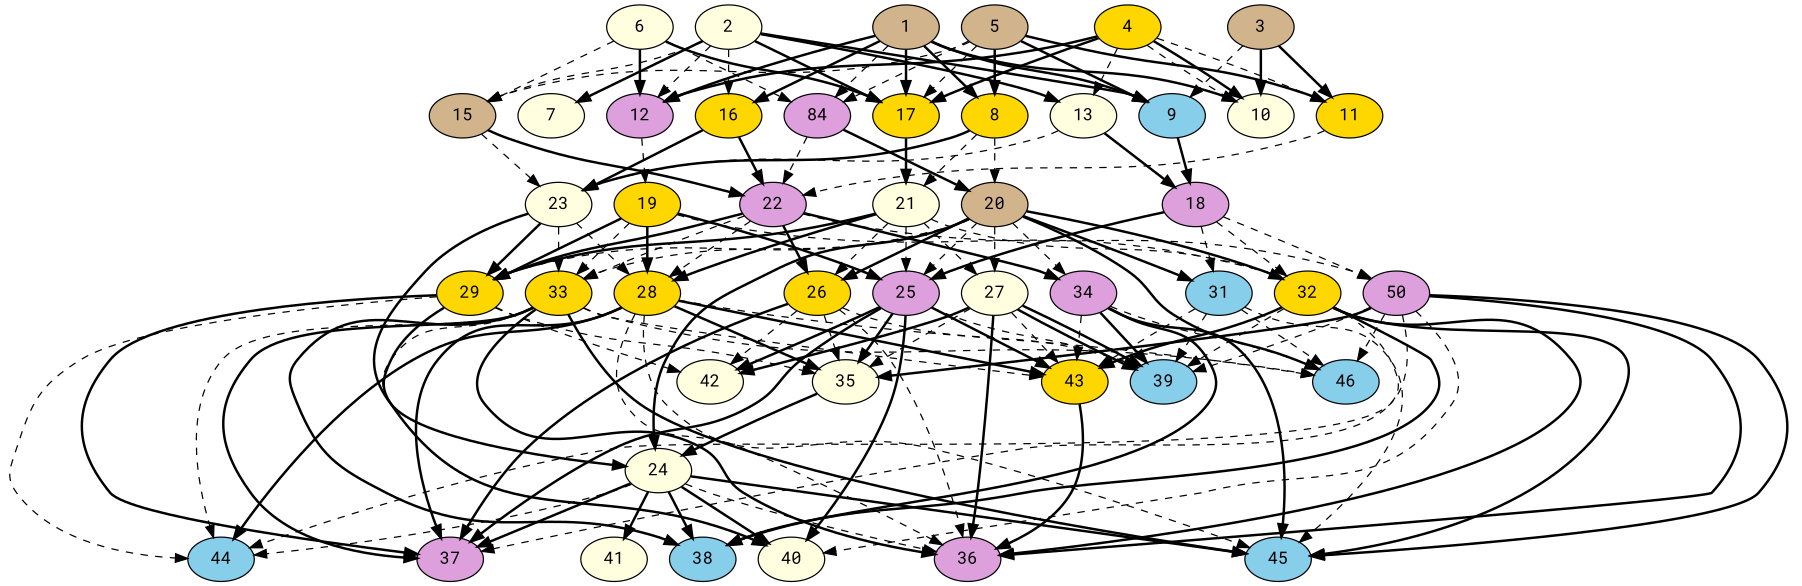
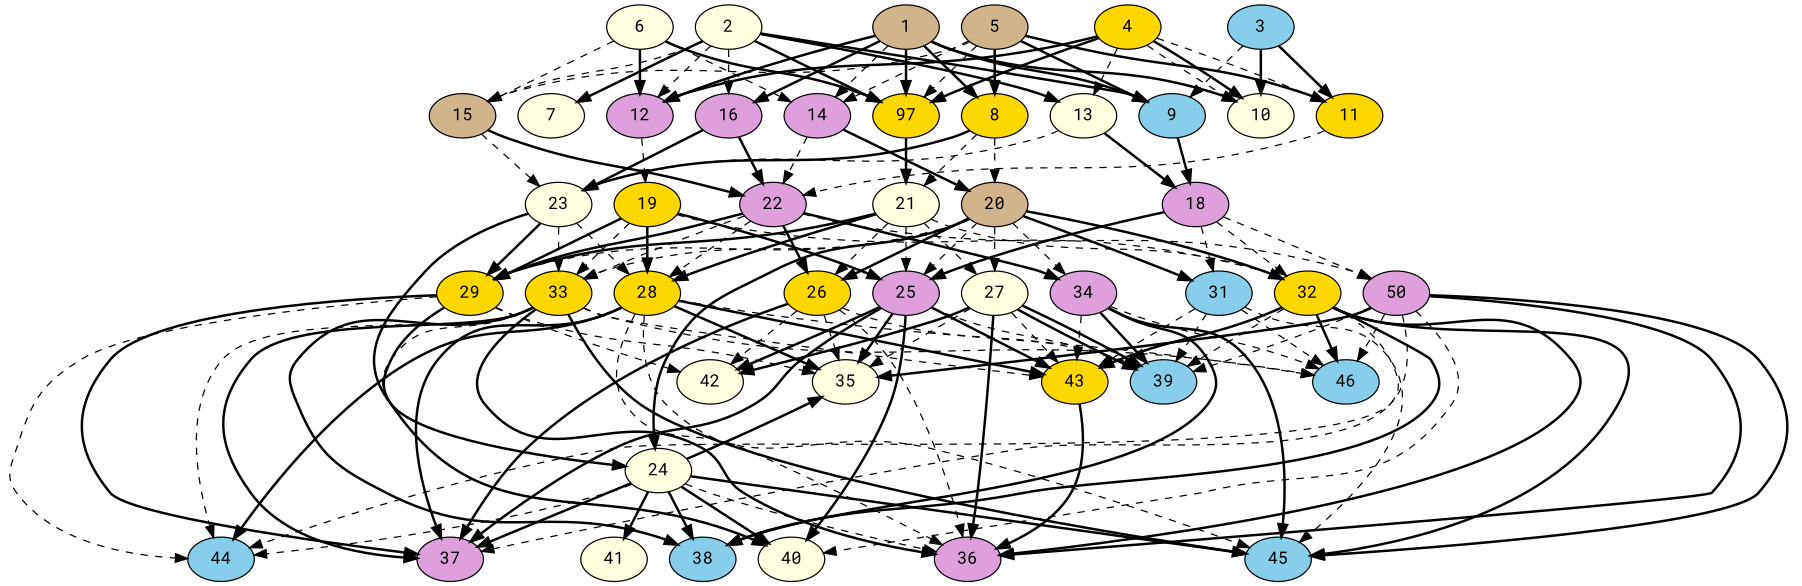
  digraph {
    fontname="Roboto Mono"
    node [alpha=0.05 fillcolor=lightyellow fontname="Roboto Mono" style=filled]
    edge [fontname="Roboto Mono" style=bold]
    1 [expect_size=614559881304735104 fillcolor=tan]
    8 [alpha=0.13 expect_size=48465891363236936 fillcolor=gold]
    9 [alpha=0.14 expect_size=8392251856269407 fillcolor=skyblue]
    10 [alpha=0.12 expect_size=4499123740658825691136]
    12 [alpha=0.14 expect_size=68985240009071904 fillcolor=plum]
-   14 [alpha=0.04 expect_size=550514022022589186048 fillcolor=plum label=84]
-   16 [alpha=0.17 expect_size=114279009196464688 fillcolor=gold]
-   17 [alpha=0.15 expect_size=421472262684672000000 fillcolor=gold]
+   14 [alpha=0.04 expect_size=550514022022589186048 fillcolor=plum]
+   16 [alpha=0.17 expect_size=114279009196464688 fillcolor=plum]
+   17 [alpha=0.15 expect_size=421472262684672000000 fillcolor=gold label=97]
    20 [alpha=0.04 expect_size=14837362266406228328448 fillcolor=tan]
    21 [alpha=0.01 expect_size=12910391786901893808128]
    23 [alpha=0.01 expect_size=1333378461331737344]
    18 [alpha=0.15 expect_size=5831319271210743 fillcolor=plum]
    19 [expect_size=38510242576186304 fillcolor=gold]
    22 [alpha=0.14 expect_size=38675513746557720 fillcolor=plum]
    25 [alpha=0.16 expect_size=8812293455208595324928 fillcolor=plum]
    31 [alpha=0.01 expect_size=9988704410860943048704 fillcolor=skyblue]
    32 [alpha=0.12 expect_size=147816590881358048 fillcolor=gold]
    29 [expect_size=1233773008762082816 fillcolor=gold]
    33 [alpha=0.07 expect_size=130757678791131136000 fillcolor=gold]
    24 [alpha=0.09 expect_size=876724746659469197312]
    26 [alpha=0.12 expect_size=1067527882435514880 fillcolor=gold]
    27 [alpha=0.04 expect_size=1782658906939060224]
    34 [alpha=0.10 expect_size=29754297406971780 fillcolor=plum]
    28 [alpha=0.16 expect_size=10170467371638720512 fillcolor=gold]
    n25 [alpha=0.15 expect_size=19767726066485192 fillcolor=plum label=50]
    2 [alpha=0.12 expect_size=765904764253843200]
    7 [alpha=0.04 expect_size=146085261733328608]
    13 [alpha=0.16 expect_size=41400425138011200]
    15 [alpha=0.06 expect_size=10309864084991029280768 fillcolor=tan]
-   3 [alpha=0.15 expect_size=227427926660384768 fillcolor=tan]
+   3 [alpha=0.15 expect_size=227427926660384768 fillcolor=skyblue]
    11 [alpha=0.13 expect_size=95609127399645968 fillcolor=gold]
    4 [alpha=0.17 expect_size=119557360612566064 fillcolor=gold]
    5 [alpha=0.20 expect_size=44527503385053792 fillcolor=tan]
    6 [alpha=0.04 expect_size=1687466227141623808]
    35 [alpha=0.17 expect_size=191021074514272864]
    37 [alpha=0.00 expect_size=59352965680301736 fillcolor=plum]
    40 [expect_size=490290733468505604096]
    39 [alpha=0.17 expect_size=153464243038155040 fillcolor=skyblue]
    42 [alpha=0.12 expect_size=7603138525462641246208]
    43 [alpha=0.18 expect_size=1476965191606060711936 fillcolor=gold]
    45 [expect_size=5164485839876794368 fillcolor=skyblue]
    46 [alpha=0.20 expect_size=8145734434087181312 fillcolor=skyblue]
    36 [alpha=0.18 expect_size=1079546909571318912 fillcolor=plum]
    38 [alpha=0.09 expect_size=27675868757828612 fillcolor=skyblue]
    44 [alpha=0.15 expect_size=643774930033823449088 fillcolor=skyblue]
    41 [alpha=0.18 expect_size=6678024001584889856000]
    1 -> 8
    1 -> 9
    1 -> 10
    1 -> 12
    1 -> 14 [style=dashed]
    1 -> 16
    1 -> 17
    8 -> 20 [style=dashed]
    8 -> 21 [style=dashed]
    8 -> 23
    9 -> 18
    12 -> 19 [style=dashed]
    14 -> 20
    14 -> 22 [style=dashed]
    16 -> 23
    16 -> 22
    17 -> 21
    20 -> 25 [style=dashed]
    20 -> 31
    20 -> 32
    20 -> 29 [style=dashed]
    20 -> 33 [style=dashed]
    20 -> 24
    20 -> 26
    20 -> 27 [style=dashed]
    20 -> 34 [style=dashed]
    21 -> 25 [style=dashed]
    21 -> 32 [style=dashed]
    21 -> 29
    21 -> 26 [style=dashed]
    21 -> 27 [style=dashed]
    21 -> 28
    23 -> 29
    23 -> 33 [style=dashed]
    23 -> 24
    23 -> 28 [style=dashed]
    18 -> 25
    18 -> 31 [style=dashed]
    18 -> 32 [style=dashed]
    18 -> n25 [style=dashed]
    19 -> 25
    19 -> 32 [style=dashed]
    19 -> 29
    19 -> 33 [style=dashed]
    19 -> 28
    22 -> 29
    22 -> 33 [style=dashed]
    22 -> 26
    22 -> 34
    22 -> 28 [style=dashed]
    22 -> n25 [style=dashed]
    25 -> 35
    25 -> 37
    25 -> 40
    25 -> 39 [style=dashed]
    25 -> 42
    25 -> 43
    31 -> 39 [style=dashed]
    31 -> 43 [style=dashed]
    31 -> 45 [style=dashed]
    31 -> 46 [style=dashed]
    32 -> 37 [style=dashed]
    32 -> 39 [style=dashed]
    32 -> 43
    32 -> 45
-   20 -> 46
+   32 -> 46
    32 -> 36
    32 -> 38
    29 -> 35 [style=dashed]
    29 -> 37
    29 -> 40
    29 -> 42 [style=dashed]
    29 -> 44 [style=dashed]
    33 -> 37
    33 -> 40 [style=dashed]
    33 -> 43 [style=dashed]
    33 -> 45
    33 -> 46 [style=dashed]
    33 -> 36
    33 -> 38
    33 -> 44 [style=dashed]
-   35 -> 24
+   24 -> 35
    24 -> 37
    24 -> 40
    24 -> 45
    24 -> 36 [style=dashed]
    24 -> 38
    24 -> 44 [style=dashed]
    24 -> 41
    26 -> 35 [style=dashed]
    26 -> 37
    26 -> 39 [style=dashed]
    26 -> 42 [style=dashed]
    26 -> 36 [style=dashed]
    27 -> 35 [style=dashed]
    27 -> 39
    27 -> 39
    27 -> 42
    27 -> 43 [style=dashed]
    27 -> 36
    34 -> 39
    34 -> 43 [style=dashed]
    34 -> 45
    34 -> 46 [style=dashed]
    34 -> 38
    28 -> 35
    28 -> 37
    28 -> 43
    28 -> 45 [style=dashed]
    28 -> 46 [style=dashed]
    28 -> 36 [style=dashed]
    28 -> 44
    n25 -> 35
    n25 -> 40 [style=dashed]
    n25 -> 39 [style=dashed]
    n25 -> 45
    n25 -> 46 [style=dashed]
    n25 -> 36
    n25 -> 44 [style=dashed]
    2 -> 9
    2 -> 12 [style=dashed]
    2 -> 16 [style=dashed]
    2 -> 17
    2 -> 7
    2 -> 13
    2 -> 15 [style=dashed]
    13 -> 23 [style=dashed]
    13 -> 18
    15 -> 23 [style=dashed]
    15 -> 22
    3 -> 9 [style=dashed]
    3 -> 10
    3 -> 11
    11 -> 22 [style=dashed]
    4 -> 10 [style=dashed]
    4 -> 10
    4 -> 12
    4 -> 17
    4 -> 13 [style=dashed]
    4 -> 11 [style=dashed]
    5 -> 8
    5 -> 9
    5 -> 14 [style=dashed]
    5 -> 17 [style=dashed]
    5 -> 15 [style=dashed]
    5 -> 11
    6 -> 12
    6 -> 14 [style=dashed]
    6 -> 17
    6 -> 15 [style=dashed]
    43 -> 36
  }
